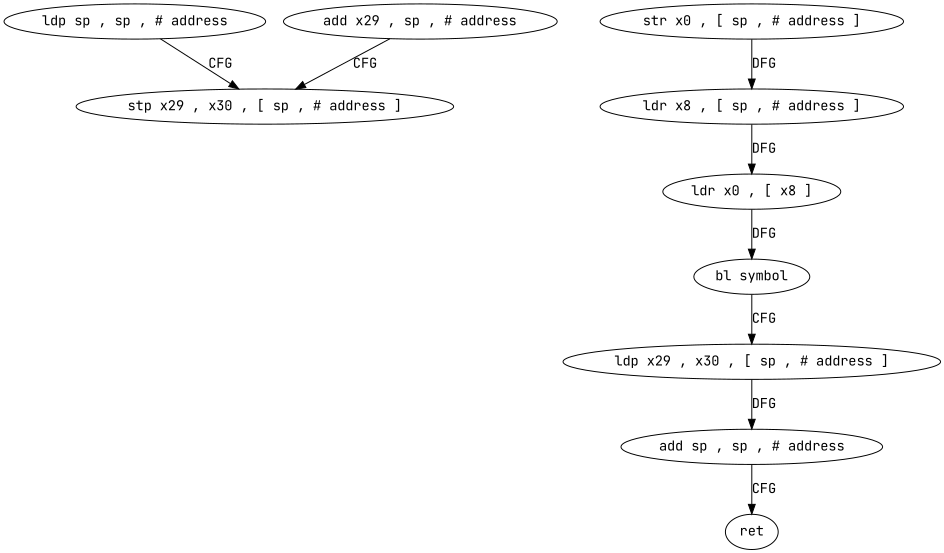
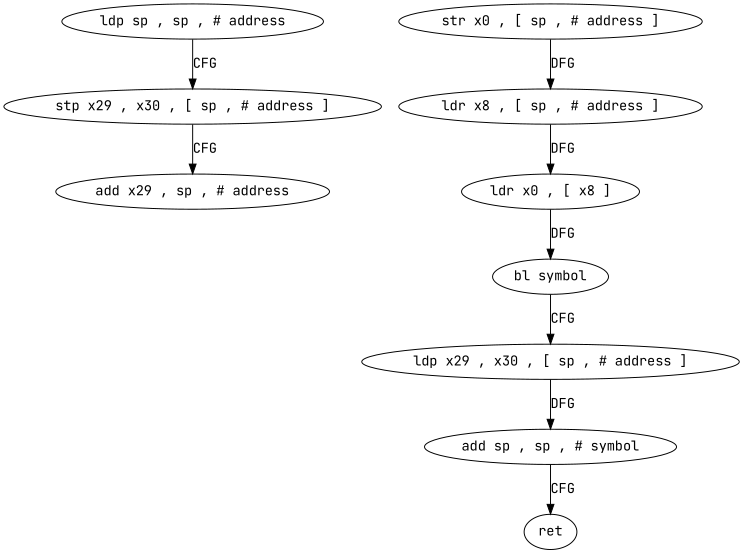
  digraph {
    fontname="JetBrains Mono"
    node [fontname="JetBrains Mono"]
    edge [fontname="JetBrains Mono"]
    n1 [label="ldp sp , sp , # address"]
    n2 [label="stp x29 , x30 , [ sp , # address ]"]
    n3 [label="add x29 , sp , # address"]
    n4 [label="str x0 , [ sp , # address ]"]
    n5 [label="ldr x8 , [ sp , # address ]"]
    n6 [label="ldr x0 , [ x8 ]"]
    n7 [label="bl symbol"]
    n8 [label="ldp x29 , x30 , [ sp , # address ]"]
-   n9 [label="add sp , sp , # address"]
+   n9 [label="add sp , sp , # symbol"]
    n10 [label=ret]
    n1 -> n2 [label=CFG]
-   n3 -> n2 [label=CFG]
+   n2 -> n3 [label=CFG]
    n4 -> n5 [label=DFG]
    n5 -> n6 [label=DFG]
    n6 -> n7 [label=DFG]
    n7 -> n8 [label=CFG]
    n8 -> n9 [label=DFG]
    n9 -> n10 [label=CFG]
  }
